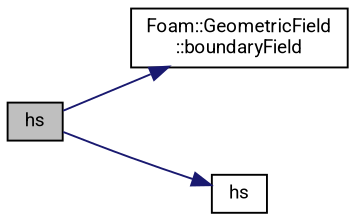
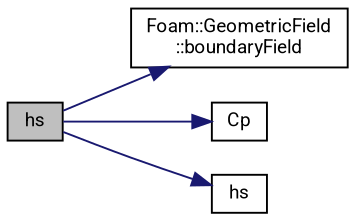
  digraph {
    rankdir=LR
    fontname=Roboto
    node [color=black fontname=Roboto fontsize=10 shape=record]
    edge [color=midnightblue fontname=Roboto fontsize=10 labelfontname=Helvetica labelfontsize=10 style=solid]
    n1 [fillcolor=grey75 fontcolor=black height=0.2 label=hs style=filled width=0.4]
    n2 [height=0.2 label="Foam::GeometricField\l::boundaryField" width=0.4]
+   n3 [height=0.2 label=Cp width=0.4]
    n4 [height=0.2 label=hs width=0.4]
    n1 -> n2
+   n1 -> n3
    n1 -> n4
  }
